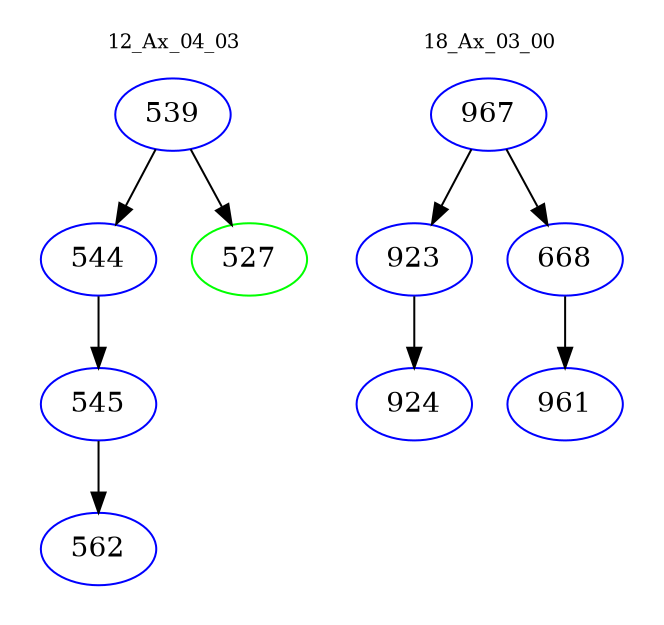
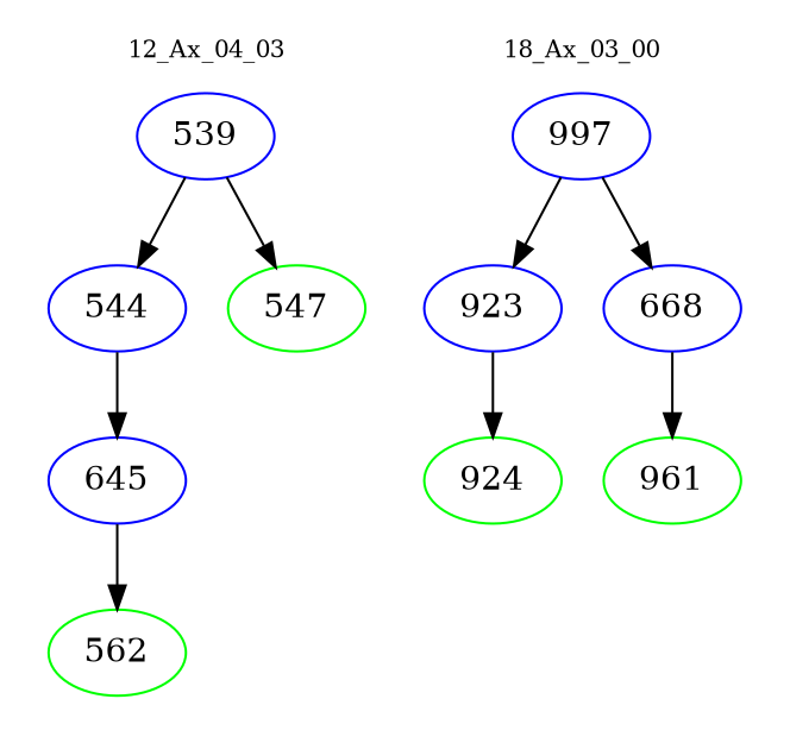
  digraph {
    node [color=blue]
    edge [color=black]
    n1 [label=544]
    n2 [label=539]
-   n3 [label=545]
-   n4 [color=green label=527]
-   n5 [label=562]
-   n6 [label=967]
+   n3 [label=645]
+   n4 [color=green label=547]
+   n5 [color=green label=562]
+   n6 [label=997]
    n7 [label=923]
    n8 [label=668]
-   n9 [label=924]
-   n10 [label=961]
+   n9 [color=green label=924]
+   n10 [color=green label=961]
    subgraph cluster_1 {
      color=white
      fontsize=10
      label="12_Ax_04_03"
      n1
      n2
      n3
      n4
      n5
    }
    subgraph cluster_2 {
      color=white
      fontsize=10
      label="18_Ax_03_00"
      n6
      n7
      n8
      n9
      n10
    }
    n1 -> n3
    n2 -> n1
    n2 -> n4
    n3 -> n5
    n6 -> n7
    n6 -> n8
    n7 -> n9
    n8 -> n10
  }
